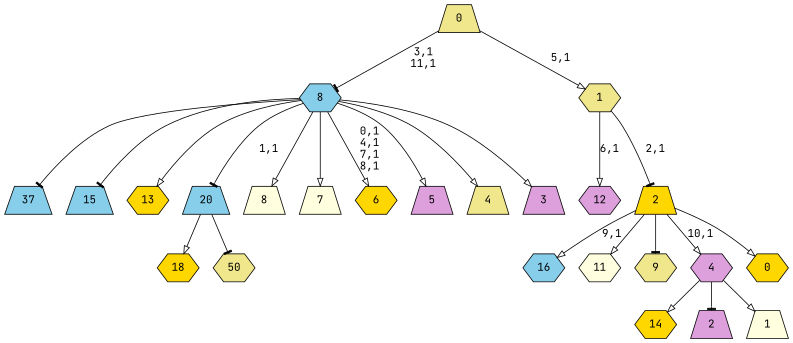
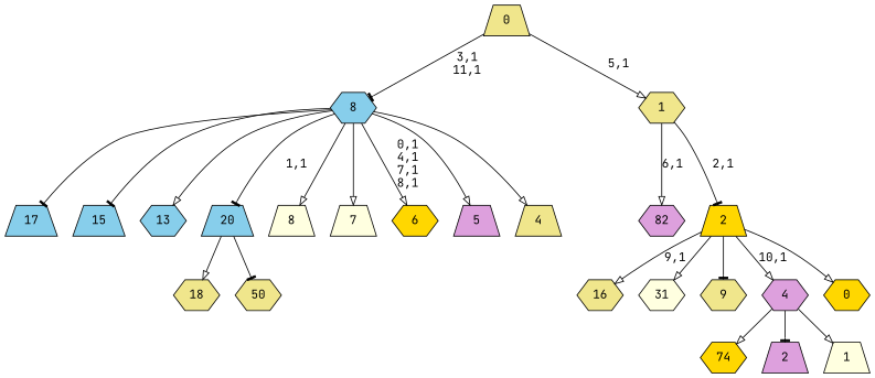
  digraph {
    fontname="JetBrains Mono"
    node [fillcolor=skyblue fontname="JetBrains Mono" shape=hexagon style=filled]
    edge [arrowhead=onormal fontname="JetBrains Mono"]
-   n1 [fillcolor=gold label=18]
-   n2 [label=37 shape=trapezium]
-   n3 [label=16]
+   n1 [fillcolor=khaki label=18]
+   n2 [label=17 shape=trapezium]
+   n3 [fillcolor=khaki label=16]
    n4 [label=15 shape=trapezium]
-   n5 [fillcolor=gold label=14]
-   n6 [fillcolor=gold label=13]
-   n7 [fillcolor=plum label=12]
-   n8 [fillcolor=lightyellow label=11]
+   n5 [fillcolor=gold label=74]
+   n6 [label=13]
+   n7 [fillcolor=plum label=82]
+   n8 [fillcolor=lightyellow label=31]
    n9 [fillcolor=khaki label=50]
    20 [shape=trapezium]
    n11 [fillcolor=khaki label=9]
    n12 [fillcolor=lightyellow label=8 shape=trapezium]
    n13 [fillcolor=lightyellow label=7 shape=trapezium]
    n14 [fillcolor=gold label=6]
    n15 [fillcolor=plum label=5 shape=trapezium]
    n16 [fillcolor=khaki label=4 shape=trapezium]
-   n17 [fillcolor=plum label=3 shape=trapezium]
    8
    n19 [fillcolor=plum label=2 shape=trapezium]
    n20 [fillcolor=lightyellow label=1 shape=trapezium]
    4 [fillcolor=plum]
    n22 [fillcolor=gold label=0]
    2 [fillcolor=gold shape=trapezium]
    1 [fillcolor=khaki]
    0 [fillcolor=khaki shape=trapezium]
    20 -> n1
    20 -> n9 [arrowhead=tee]
    8 -> n2 [arrowhead=tee]
    8 -> n4 [arrowhead=tee]
    8 -> n6
    8 -> 20 [arrowhead=tee label="1,1"]
    8 -> n12
    8 -> n13
    8 -> n14 [label="0,1\n4,1\n7,1\n8,1"]
    8 -> n15
    8 -> n16
-   8 -> n17
    4 -> n5
    4 -> n19 [arrowhead=tee]
    4 -> n20
    2 -> n3 [label="9,1"]
    2 -> n8
    2 -> n11 [arrowhead=tee]
    2 -> 4 [label="10,1"]
    2 -> n22
    1 -> n7 [label="6,1"]
    1 -> 2 [arrowhead=tee label="2,1"]
    0 -> 8 [arrowhead=tee label="3,1\n11,1"]
    0 -> 1 [label="5,1"]
  }
